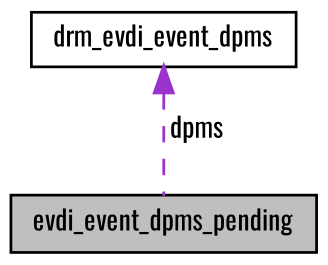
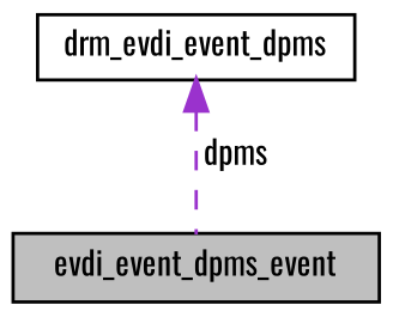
  digraph {
    fontname=Oswald
    node [color=black fontname=Oswald fontsize=10 shape=record style=filled]
-   n1 [fillcolor=grey75 fontcolor=black height=0.2 label=evdi_event_dpms_pending width=0.4]
+   n1 [fillcolor=grey75 fontcolor=black height=0.2 label=evdi_event_dpms_event width=0.4]
    n2 [fillcolor=white height=0.2 label=drm_evdi_event_dpms width=0.4]
    n2 -> n1 [color=darkorchid3 dir=back fontname=Oswald fontsize=10 label=" dpms" labelfontname=Helvetica labelfontsize=10 style=dashed]
  }
